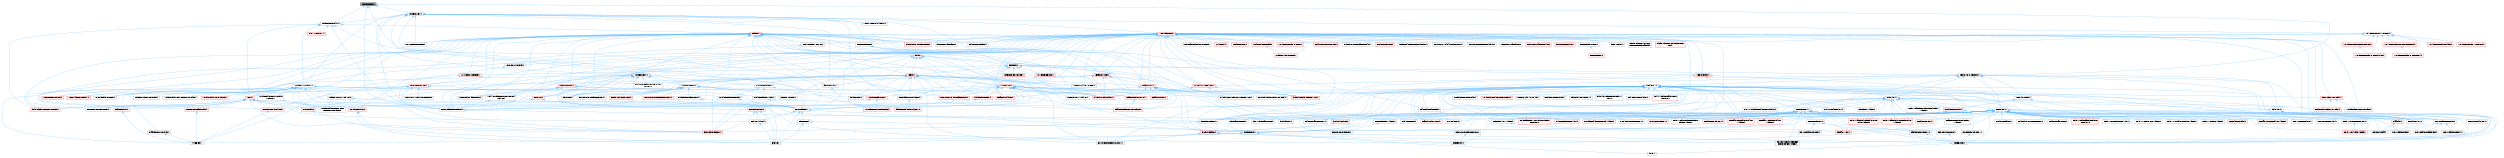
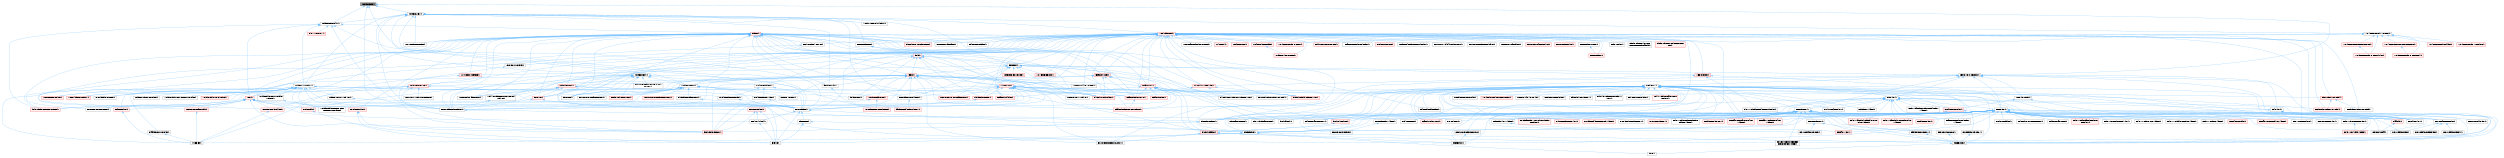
  digraph {
    node [color=grey40 fillcolor=white fontname=Helvetica fontsize=10 shape=box style=filled]
    edge [color=steelblue1 dir=back fontname=Helvetica fontsize=10 labelfontname=Helvetica labelfontsize=10 style=solid]
    n1 [color=gray40 fillcolor=grey60 fontcolor=black height=0.2 label="UObjectBase.h" width=0.4]
    n2 [height=0.2 label="CoreUObject.h" width=0.4]
    n3 [height=0.2 label="CoreUObjectSharedPCH.h" width=0.4]
    n4 [height=0.2 label="TableViewTypeTraits.h" width=0.4]
    n5 [height=0.2 label="UObjectArray.h" width=0.4]
    n6 [height=0.2 label="UObjectBaseUtility.h" width=0.4]
    n7 [height=0.2 label="Engine.h" width=0.4]
    n8 [height=0.2 label="EngineMinimal.h" width=0.4]
    n9 [height=0.2 label="SlateBasics.h" width=0.4]
    n10 [height=0.2 label="SlateCore.h" width=0.4]
    n11 [height=0.2 label="SlateSharedPCH.h" width=0.4]
    n12 [height=0.2 label="SlateExtras.h" width=0.4]
    n13 [height=0.2 label="CurveEditorTreeTraits.h" width=0.4]
    n14 [height=0.2 label="SComboBox.h" width=0.4]
    n15 [height=0.2 label="SListView.h" width=0.4]
    n16 [height=0.2 label="STileView.h" width=0.4]
    n17 [height=0.2 label="STreeView.h" width=0.4]
    n18 [height=0.2 label="STableRow.h" width=0.4]
    n19 [height=0.2 label="TreeViewTraits.h" width=0.4]
    n20 [height=0.2 label="AsyncPackageLoader.h" width=0.4]
    n21 [height=0.2 label="FastReferenceCollector.h" width=0.4]
    n22 [height=0.2 label="FieldPath.h" width=0.4]
    n23 [height=0.2 label="GCObjectInfo.h" width=0.4]
    n24 [height=0.2 label="UObjectIterator.h" width=0.4]
    n25 [height=0.2 label="MotionVectorSimulation.h" width=0.4]
    n26 [height=0.2 label="MovieSceneEntityManager.h" width=0.4]
    n27 [height=0.2 label="SparseDelegate.h" width=0.4]
    n28 [height=0.2 label="UObjectAnnotation.h" width=0.4]
    n29 [height=0.2 label="UObjectHash.h" width=0.4]
    n30 [color=red fillcolor="#FFF0F0" height=0.2 label="WeakObjectPtr.h" width=0.4]
    n31 [color=red fillcolor="#FFF0F0" height=0.2 label="Actor.h" width=0.4]
    n32 [color=red fillcolor="#FFF0F0" height=0.2 label="LightWeightInstanceManager.h" width=0.4]
    n33 [color=red fillcolor="#FFF0F0" height=0.2 label="Object.h" width=0.4]
    n34 [color=red fillcolor="#FFF0F0" height=0.2 label="RigVMASTProxy.h" width=0.4]
    n35 [height=0.2 label="Slate.h" width=0.4]
    n36 [height=0.2 label="UnrealEd.h" width=0.4]
    n37 [color=red fillcolor="#FFF0F0" height=0.2 label="EngineSharedPCH.h" width=0.4]
    n38 [height=0.2 label="SCurveEditorTree.h" width=0.4]
    n39 [height=0.2 label="SCurveEditorTreePin.h" width=0.4]
    n40 [height=0.2 label="SCurveEditorTreeSelect.h" width=0.4]
    n41 [color=red fillcolor="#FFF0F0" height=0.2 label="DataflowTransformOutliner\lWidget.h" width=0.4]
    n42 [color=red fillcolor="#FFF0F0" height=0.2 label="DataflowVerticesOutliner\lWidget.h" width=0.4]
    n43 [color=red fillcolor="#FFF0F0" height=0.2 label="LevelEditorPlayNetworkEmulation\lSettings.h" width=0.4]
    n44 [color=red fillcolor="#FFF0F0" height=0.2 label="SAudioOscilloscopePanelWidget.h" width=0.4]
    n45 [height=0.2 label="SBlueprintEditorSelected\lDebugObjectWidget.h" width=0.4]
    n46 [height=0.2 label="SCSVImportOptions.h" width=0.4]
    n47 [height=0.2 label="SEditableComboBox.h" width=0.4]
    n48 [height=0.2 label="SFilterConfiguratorRow.h" width=0.4]
    n49 [color=red fillcolor="#FFF0F0" height=0.2 label="SNameComboBox.h" width=0.4]
    n50 [height=0.2 label="SRigVMEditorSelectedDebug\lObjectWidget.h" width=0.4]
    n51 [color=red fillcolor="#FFF0F0" height=0.2 label="SRigVMGraphPinEditableName\lValueWidget.h" width=0.4]
    n52 [color=red fillcolor="#FFF0F0" height=0.2 label="SRigVMGraphPinNameListValue\lWidget.h" width=0.4]
    n53 [color=red fillcolor="#FFF0F0" height=0.2 label="STableTreeView.h" width=0.4]
    n54 [height=0.2 label="STextComboBox.h" width=0.4]
    n55 [height=0.2 label="STextComboPopup.h" width=0.4]
    n56 [height=0.2 label="SelectionViewWidget.h" width=0.4]
    n57 [color=red fillcolor="#FFF0F0" height=0.2 label="DataflowView.h" width=0.4]
    n58 [color=red fillcolor="#FFF0F0" height=0.2 label="IOutlinerExtension.h" width=0.4]
    n59 [height=0.2 label="ReferenceSectionSelection\lWidget.h" width=0.4]
    n60 [height=0.2 label="RigVMVariableDetailCustomization.h" width=0.4]
    n61 [height=0.2 label="SAnimAttributeView.h" width=0.4]
    n62 [height=0.2 label="SBlueprintDiff.h" width=0.4]
    n63 [height=0.2 label="SFilterableObjectList.h" width=0.4]
    n64 [height=0.2 label="SRigVMGraphFunctionLocalization\lWidget.h" width=0.4]
    n65 [height=0.2 label="SSkeletonWidget.h" width=0.4]
    n66 [height=0.2 label="SCommonTileView.h" width=0.4]
    n67 [height=0.2 label="SOutlinerView.h" width=0.4]
    n68 [height=0.2 label="BoneSelectionWidget.h" width=0.4]
    n69 [color=red fillcolor="#FFF0F0" height=0.2 label="DataflowFacesOutlinerWidget.h" width=0.4]
    n70 [color=red fillcolor="#FFF0F0" height=0.2 label="DiffUtils.h" width=0.4]
    n71 [height=0.2 label="DlgReferenceTree.h" width=0.4]
    n72 [color=red fillcolor="#FFF0F0" height=0.2 label="FindInBlueprints.h" width=0.4]
    n73 [height=0.2 label="SSCSEditor.h" width=0.4]
    n74 [height=0.2 label="FindInGraph.h" width=0.4]
    n75 [height=0.2 label="ISequencerTreeView.h" width=0.4]
    n76 [height=0.2 label="RigVMFindReferences.h" width=0.4]
    n77 [height=0.2 label="SAdvancedFilter.h" width=0.4]
    n78 [height=0.2 label="SBlueprintNamespaceEntry.h" width=0.4]
    n79 [height=0.2 label="SFilterConfigurator.h" width=0.4]
    n80 [color=red fillcolor="#FFF0F0" height=0.2 label="SGraphActionMenu.h" width=0.4]
    n81 [height=0.2 label="SKeySelector.h" width=0.4]
    n82 [color=red fillcolor="#FFF0F0" height=0.2 label="SKismetDebugTreeView.h" width=0.4]
    n83 [height=0.2 label="SNavigationToolTreeRow.h" width=0.4]
    n84 [color=red fillcolor="#FFF0F0" height=0.2 label="SRigVMBulkEditWidget.h" width=0.4]
    n85 [height=0.2 label="SRigVMChangesTreeView.h" width=0.4]
    n86 [color=red fillcolor="#FFF0F0" height=0.2 label="SRigVMEditorGraphExplorer\lTreeView.h" width=0.4]
    n87 [height=0.2 label="SRigVMExecutionStackView.h" width=0.4]
    n88 [height=0.2 label="SRigVMNodeLayoutWidget.h" width=0.4]
    n89 [height=0.2 label="SRigVMVariableMappingWidget.h" width=0.4]
    n90 [height=0.2 label="SRigVMVariantWidget.h" width=0.4]
    n91 [color=red fillcolor="#FFF0F0" height=0.2 label="STableTreeViewRow.h" width=0.4]
    n92 [color=red fillcolor="#FFF0F0" height=0.2 label="TreeFilterHandler.h" width=0.4]
    n93 [height=0.2 label="SFixupSelfContextDlg.h" width=0.4]
    n94 [height=0.2 label="OutlinerSpacer.h" width=0.4]
    n95 [height=0.2 label="SBoneMappingBase.h" width=0.4]
    n96 [height=0.2 label="IDetailDragDropHandler.h" width=0.4]
    n97 [color=red fillcolor="#FFF0F0" height=0.2 label="NavigationToolItemParameters.h" width=0.4]
    n98 [height=0.2 label="PropertyInfoViewStyle.h" width=0.4]
    n99 [height=0.2 label="SComponentClassCombo.h" width=0.4]
    n100 [height=0.2 label="SDeleteAssetsDialog.h" width=0.4]
    n101 [height=0.2 label="SGraphPinComboBox.h" width=0.4]
    n102 [height=0.2 label="SListViewSelectorDropdown\lMenu.h" width=0.4]
    n103 [height=0.2 label="SPrivateAssetsDialog.h" width=0.4]
    n104 [color=red height=0.2 label="SSkinWeightProfileImport\lOptions.h" width=0.4]
    n105 [height=0.2 label="SSuggestionTextBox.h" width=0.4]
    n106 [color=red fillcolor="#FFF0F0" height=0.2 label="BlueprintEditor.h" width=0.4]
    n107 [height=0.2 label="BPVariableDragDropAction.h" width=0.4]
    n108 [color=red fillcolor="#FFF0F0" height=0.2 label="GarbageCollectionHistory.h" width=0.4]
    n109 [color=red fillcolor="#FFF0F0" height=0.2 label="AnimClassInterface.h" width=0.4]
    n110 [height=0.2 label="BlueprintBoundEventNodeSpawner.h" width=0.4]
    n111 [color=red fillcolor="#FFF0F0" height=0.2 label="BlueprintFieldNodeSpawner.h" width=0.4]
    n112 [color=red fillcolor="#FFF0F0" height=0.2 label="Class.h" width=0.4]
    n113 [color=red fillcolor="#FFF0F0" height=0.2 label="SequencerKeyStructGenerator.h" width=0.4]
    n114 [color=red fillcolor="#FFF0F0" height=0.2 label="FieldPathProperty.h" width=0.4]
    n115 [height=0.2 label="PropertyProxyArchive.h" width=0.4]
    n116 [color=red fillcolor="#FFF0F0" height=0.2 label="MovieSceneEvent.h" width=0.4]
    n117 [color=red fillcolor="#FFF0F0" height=0.2 label="ObjectSaveOverride.h" width=0.4]
    n118 [color=red fillcolor="#FFF0F0" height=0.2 label="WeakFieldPtr.h" width=0.4]
    n119 [height=0.2 label="ClassTree.h" width=0.4]
    n120 [color=red fillcolor="#FFF0F0" height=0.2 label="MemberReference.h" width=0.4]
    n121 [height=0.2 label="ExportTextDragDropOp.h" width=0.4]
    n122 [height=0.2 label="ComponentInterfaceIterator.h" width=0.4]
    n123 [color=red fillcolor="#FFF0F0" height=0.2 label="ComponentReregisterContext.h" width=0.4]
    n124 [height=0.2 label="FieldIterator.h" width=0.4]
    n125 [height=0.2 label="FindObjectReferencers.h" width=0.4]
    n126 [height=0.2 label="PropertyIterator.h" width=0.4]
    n127 [color=red fillcolor="#FFF0F0" height=0.2 label="StaticMeshResources.h" width=0.4]
    n128 [color=red fillcolor="#FFF0F0" height=0.2 label="BuiltInComponentTypes.h" width=0.4]
    n129 [color=red fillcolor="#FFF0F0" height=0.2 label="MovieSceneComponentAccessors.h" width=0.4]
    n130 [color=red fillcolor="#FFF0F0" height=0.2 label="MovieSceneEntitySystemTask.h" width=0.4]
    n131 [color=red fillcolor="#FFF0F0" height=0.2 label="MovieSceneEntityBuilder.h" width=0.4]
    n132 [color=red fillcolor="#FFF0F0" height=0.2 label="MovieSceneEntityMutations.h" width=0.4]
    n133 [color=red fillcolor="#FFF0F0" height=0.2 label="MovieSceneEntitySystem.h" width=0.4]
    n134 [color=red fillcolor="#FFF0F0" height=0.2 label="MovieSceneEntitySystemLinker.h" width=0.4]
    n135 [color=red fillcolor="#FFF0F0" height=0.2 label="MovieSceneSequenceInstance.h" width=0.4]
    n136 [color=red fillcolor="#FFF0F0" height=0.2 label="UnrealType.h" width=0.4]
    n137 [color=red fillcolor="#FFF0F0" height=0.2 label="Field.h" width=0.4]
    n138 [color=red fillcolor="#FFF0F0" height=0.2 label="EditorEngine.h" width=0.4]
    n139 [height=0.2 label="WorldPartitionDataLayerTo\lAssetCommandLet.h" width=0.4]
    n140 [color=red fillcolor="#FFF0F0" height=0.2 label="ActorDescContainer.h" width=0.4]
    n141 [height=0.2 label="DiffFilesCommandlet.h" width=0.4]
    n142 [height=0.2 label="DuplicatedDataReader.h" width=0.4]
    n143 [height=0.2 label="DuplicatedDataWriter.h" width=0.4]
    n144 [color=red fillcolor="#FFF0F0" height=0.2 label="LevelStreaming.h" width=0.4]
    n145 [color=red fillcolor="#FFF0F0" height=0.2 label="MapBuildDataRegistry.h" width=0.4]
    n146 [height=0.2 label="ObjectMemoryAnalyzer.h" width=0.4]
    n147 [height=0.2 label="OverridableManager.h" width=0.4]
    n148 [height=0.2 label="UObjectArchetypeHelper.h" width=0.4]
    n149 [height=0.2 label="WorldPartitionCommandlet\lHelpers.h" width=0.4]
    n150 [height=0.2 label="WorldPartitionConvertCommandlet.h" width=0.4]
    n151 [color=red fillcolor="#FFF0F0" height=0.2 label="WorldPartitionLevelHelper.h" width=0.4]
    n152 [color=red fillcolor="#FFF0F0" height=0.2 label="SoftObjectPath.h" width=0.4]
    n153 [color=red fillcolor="#FFF0F0" height=0.2 label="ComponentEditorUtils.h" width=0.4]
    n154 [color=red fillcolor="#FFF0F0" height=0.2 label="EngineUtils.h" width=0.4]
    n155 [color=red fillcolor="#FFF0F0" height=0.2 label="K2Node_BaseMCDelegate.h" width=0.4]
    n156 [height=0.2 label="AssetRegistryGenerator.h" width=0.4]
    n157 [height=0.2 label="ComponentEditorContextMenu\lContex.h" width=0.4]
    n158 [height=0.2 label="DuplicatedObject.h" width=0.4]
    n159 [height=0.2 label="AssetCompilingManager.h" width=0.4]
    n160 [color=red fillcolor="#FFF0F0" height=0.2 label="BlueprintActionFilter.h" width=0.4]
    n161 [color=red fillcolor="#FFF0F0" height=0.2 label="CoreNet.h" width=0.4]
    n162 [color=red fillcolor="#FFF0F0" height=0.2 label="EdGraphPin.h" width=0.4]
    n163 [color=red fillcolor="#FFF0F0" height=0.2 label="EdGraphSchema_K2.h" width=0.4]
    n164 [color=red fillcolor="#FFF0F0" height=0.2 label="EdGraphSchema_K2_Actions.h" width=0.4]
    n165 [color=red fillcolor="#FFF0F0" height=0.2 label="EngineBaseTypes.h" width=0.4]
    n166 [color=red fillcolor="#FFF0F0" height=0.2 label="EdGraphToken.h" width=0.4]
    n167 [color=red fillcolor="#FFF0F0" height=0.2 label="EdGraphUtilities.h" width=0.4]
    n168 [color=red fillcolor="#FFF0F0" height=0.2 label="ComponentVisualizer.h" width=0.4]
    n169 [height=0.2 label="ArchiveUObjectFromStructured\lArchive.h" width=0.4]
    n170 [color=red fillcolor="#FFF0F0" height=0.2 label="BezierChannelCurveModel.h" width=0.4]
    n171 [color=red fillcolor="#FFF0F0" height=0.2 label="ChannelCurveModel.h" width=0.4]
    n172 [height=0.2 label="ConstraintChannelCurveModel.h" width=0.4]
-   n173 [height=0.2 label="WorldPartitionCommandlet.h" width=0.4]
+   n173 [height=0.2 label="BoolChannelCurveModel.h" width=0.4]
    n174 [color=red fillcolor="#FFF0F0" height=0.2 label="BlueprintNodeBinder.h" width=0.4]
    n175 [color=red fillcolor="#FFF0F0" height=0.2 label="BlueprintAsyncActionBase.h" width=0.4]
    n176 [height=0.2 label="ContentBundleEditor.h" width=0.4]
    n177 [height=0.2 label="CookOnTheFlyServer.h" width=0.4]
    n178 [color=red fillcolor="#FFF0F0" height=0.2 label="EdGraphNode.h" width=0.4]
    n179 [height=0.2 label="EditorActorFolders.h" width=0.4]
    n180 [height=0.2 label="ActorDeferredScriptManager.h" width=0.4]
    n181 [color=red fillcolor="#FFF0F0" height=0.2 label="AnimBank.h" width=0.4]
    n182 [color=red fillcolor="#FFF0F0" height=0.2 label="AttributeTypes.h" width=0.4]
    n183 [color=red fillcolor="#FFF0F0" height=0.2 label="AudioDeviceHandle.h" width=0.4]
    n184 [color=red fillcolor="#FFF0F0" height=0.2 label="AudioDeviceManager.h" width=0.4]
-   n185 [height=0.2 label="BlueprintManagedListDetails.h" width=0.4]
+   n185 [height=0.2 label="ReferenceSectionSelection.h" width=0.4]
    n186 [color=red fillcolor="#FFF0F0" height=0.2 label="BoneContainer.h" width=0.4]
    n187 [color=red fillcolor="#FFF0F0" height=0.2 label="BrainComponent.h" width=0.4]
    n188 [height=0.2 label="CacheCollectionCustomization.h" width=0.4]
    n189 [height=0.2 label="CommonUIVisibilitySubsystem.h" width=0.4]
    n190 [height=0.2 label="ComponentDelegateBinding.h" width=0.4]
    n191 [height=0.2 label="ContentBundleClient.h" width=0.4]
    n192 [color=red fillcolor="#FFF0F0" height=0.2 label="ContentBundleContainer.h" width=0.4]
    n193 [color=red fillcolor="#FFF0F0" height=0.2 label="ContentStreaming.h" width=0.4]
    n194 [height=0.2 label="CookCommandlet.h" width=0.4]
    n195 [color=red fillcolor="#FFF0F0" height=0.2 label="DataRegistry.h" width=0.4]
    n196 [height=0.2 label="DataRegistryTypes.h" width=0.4]
    n197 [height=0.2 label="DelayAction.h" width=0.4]
    n198 [height=0.2 label="DisplayClusterViewport\l_CameraDepthOfField.h" width=0.4]
    n199 [color=red fillcolor="#FFF0F0" height=0.2 label="DisplayClusterWeakStageActor\lPtr.h" width=0.4]
    n200 [height=0.2 label="CommonUIActionRouterBase.h" width=0.4]
    n1 -> n2
    n1 -> n3
    n1 -> n4
    n1 -> n5
    n1 -> n6
    n2 -> n7
    n2 -> n8
    n2 -> n9
    n2 -> n10
    n3 -> n11
    n4 -> n9
    n4 -> n11
    n4 -> n12
    n4 -> n13
    n4 -> n14
    n4 -> n15
    n4 -> n16
    n4 -> n17
    n4 -> n18
    n4 -> n19
    n5 -> n2
    n5 -> n3
    n5 -> n6
    n5 -> n20
    n5 -> n21
    n5 -> n22
    n5 -> n23
    n5 -> n24
    n5 -> n25
    n5 -> n26
    n5 -> n27
    n5 -> n28
    n5 -> n29
    n5 -> n30
    n6 -> n2
    n6 -> n3
    n6 -> n28
    n6 -> n31
    n6 -> n32
    n6 -> n33
    n6 -> n34
    n8 -> n7
    n9 -> n7
    n9 -> n12
    n9 -> n35
    n9 -> n36
    n10 -> n7
    n10 -> n9
    n11 -> n37
    n12 -> n35
    n13 -> n38
    n13 -> n39
    n13 -> n40
    n14 -> n9
    n14 -> n11
    n14 -> n12
    n14 -> n41
    n14 -> n42
    n14 -> n43
    n14 -> n44
    n14 -> n45
    n14 -> n46
    n14 -> n47
    n14 -> n48
    n14 -> n49
    n14 -> n50
    n14 -> n51
    n14 -> n52
    n14 -> n53
    n14 -> n54
    n14 -> n55
    n14 -> n56
    n15 -> n9
    n15 -> n11
    n15 -> n12
    n15 -> n14
    n15 -> n16
    n15 -> n17
    n15 -> n51
    n15 -> n52
    n15 -> n57
    n15 -> n58
    n15 -> n59
    n15 -> n60
    n15 -> n61
    n15 -> n62
    n15 -> n63
    n15 -> n64
    n15 -> n65
    n16 -> n9
    n16 -> n12
    n16 -> n66
    n17 -> n9
    n17 -> n11
    n17 -> n12
    n17 -> n13
    n17 -> n38
    n17 -> n41
    n17 -> n42
    n17 -> n53
    n17 -> n59
    n17 -> n62
    n17 -> n67
    n17 -> n68
    n17 -> n69
    n17 -> n70
    n17 -> n71
    n17 -> n72
    n17 -> n73
    n17 -> n74
    n17 -> n75
    n17 -> n76
    n17 -> n77
    n17 -> n78
    n17 -> n79
    n17 -> n80
    n17 -> n81
    n17 -> n82
    n17 -> n83
    n17 -> n84
    n17 -> n85
    n17 -> n86
    n17 -> n87
    n17 -> n88
    n17 -> n89
    n17 -> n90
    n17 -> n91
    n17 -> n92
    n18 -> n9
    n18 -> n11
    n18 -> n12
    n18 -> n13
    n18 -> n14
    n18 -> n15
    n18 -> n17
    n18 -> n41
    n18 -> n42
    n18 -> n48
    n18 -> n56
    n18 -> n58
    n18 -> n59
    n18 -> n61
    n18 -> n62
    n18 -> n63
    n18 -> n65
    n18 -> n67
    n18 -> n68
    n18 -> n71
    n18 -> n72
    n18 -> n73
    n18 -> n74
    n18 -> n80
    n18 -> n81
    n18 -> n82
    n18 -> n83
    n18 -> n91
    n18 -> n93
    n18 -> n94
    n18 -> n95
    n18 -> n96
    n18 -> n97
    n18 -> n98
    n18 -> n99
    n18 -> n100
    n18 -> n101
    n18 -> n102
    n18 -> n103
    n18 -> n104
    n18 -> n105
    n19 -> n58
    n19 -> n67
    n21 -> n108
    n22 -> n4
    n22 -> n21
    n22 -> n109
    n22 -> n110
    n22 -> n111
    n22 -> n112
    n22 -> n113
    n22 -> n114
    n22 -> n115
    n22 -> n116
    n22 -> n117
    n22 -> n118
    n23 -> n108
    n24 -> n2
    n24 -> n3
    n24 -> n119
    n24 -> n120
    n24 -> n121
    n24 -> n122
    n24 -> n123
    n24 -> n124
    n24 -> n125
    n24 -> n126
    n24 -> n127
    n26 -> n128
    n26 -> n129
    n26 -> n130
    n26 -> n131
    n26 -> n132
    n26 -> n133
    n26 -> n134
    n26 -> n135
    n27 -> n136
    n27 -> n137
    n28 -> n2
    n28 -> n3
    n28 -> n138
    n28 -> n139
    n28 -> n140
    n28 -> n141
    n28 -> n142
    n28 -> n143
    n28 -> n144
    n28 -> n145
    n28 -> n146
    n28 -> n147
    n28 -> n148
    n28 -> n149
    n28 -> n150
    n28 -> n151
    n29 -> n3
    n29 -> n24
    n29 -> n119
    n29 -> n122
    n29 -> n127
    n29 -> n152
    n29 -> n153
    n29 -> n154
    n29 -> n155
    n29 -> n156
    n29 -> n157
    n29 -> n158
    n30 -> n2
    n30 -> n3
    n30 -> n22
    n30 -> n27
    n30 -> n45
    n30 -> n46
    n30 -> n73
    n30 -> n106
    n30 -> n107
    n30 -> n116
    n30 -> n118
    n30 -> n136
    n30 -> n137
    n30 -> n158
    n30 -> n159
    n30 -> n160
    n30 -> n161
    n30 -> n162
    n30 -> n163
    n30 -> n164
    n30 -> n165
    n30 -> n166
    n30 -> n167
    n30 -> n168
    n30 -> n169
    n30 -> n170
    n30 -> n171
    n30 -> n172
    n30 -> n173
    n30 -> n174
    n30 -> n175
    n30 -> n176
    n30 -> n177
    n30 -> n178
    n30 -> n179
    n30 -> n180
    n30 -> n181
    n30 -> n182
    n30 -> n183
    n30 -> n184
    n30 -> n185
    n30 -> n186
    n30 -> n187
    n30 -> n188
    n30 -> n189
    n30 -> n190
    n30 -> n191
    n30 -> n192
    n30 -> n193
    n30 -> n194
    n30 -> n195
    n30 -> n196
    n30 -> n197
    n30 -> n198
    n30 -> n199
    n31 -> n8
    n31 -> n32
    n31 -> n37
    n31 -> n71
    n31 -> n73
    n31 -> n121
    n31 -> n138
    n31 -> n153
    n31 -> n154
    n31 -> n168
    n33 -> n2
    n33 -> n3
    n33 -> n20
    n33 -> n23
    n33 -> n24
    n33 -> n27
    n33 -> n31
    n33 -> n32
    n33 -> n63
    n33 -> n109
    n33 -> n110
    n33 -> n112
    n33 -> n113
    n33 -> n115
    n33 -> n119
    n33 -> n121
    n33 -> n128
    n33 -> n133
    n33 -> n136
    n33 -> n137
    n33 -> n140
    n33 -> n144
    n33 -> n145
    n33 -> n147
    n33 -> n152
    n33 -> n156
    n33 -> n160
    n33 -> n161
    n33 -> n162
    n33 -> n163
    n33 -> n164
    n33 -> n165
    n33 -> n174
    n33 -> n175
    n33 -> n176
    n33 -> n177
    n33 -> n178
    n33 -> n179
    n47 -> n12
    n54 -> n12
    n54 -> n93
    n55 -> n12
    n56 -> n57
    n58 -> n67
    n58 -> n94
    n68 -> n95
    n70 -> n62
    n72 -> n106
    n85 -> n84
    n99 -> n73
    n105 -> n12
    n106 -> n45
    n106 -> n73
    n106 -> n107
    n109 -> n37
    n112 -> n2
    n112 -> n3
    n112 -> n21
    n112 -> n23
    n112 -> n24
    n112 -> n107
    n112 -> n111
    n112 -> n113
    n112 -> n119
    n112 -> n120
    n112 -> n136
    n112 -> n152
    n112 -> n159
    n112 -> n160
    n112 -> n161
    n112 -> n162
    n112 -> n163
    n112 -> n164
    n112 -> n165
    n114 -> n2
    n118 -> n60
    n118 -> n70
    n118 -> n174
    n120 -> n37
    n120 -> n155
    n125 -> n2
    n129 -> n130
    n135 -> n134
    n136 -> n2
    n136 -> n3
    n136 -> n21
    n136 -> n70
    n136 -> n107
    n136 -> n110
    n136 -> n113
    n136 -> n114
    n136 -> n115
    n136 -> n120
    n136 -> n124
    n136 -> n155
    n136 -> n160
    n136 -> n164
    n136 -> n168
    n136 -> n170
    n136 -> n171
    n136 -> n172
    n137 -> n22
    n137 -> n111
    n137 -> n112
    n137 -> n114
    n137 -> n124
    n137 -> n126
    n137 -> n136
    n137 -> n160
    n137 -> n161
    n138 -> n36
    n141 -> n36
    n142 -> n2
    n143 -> n2
    n144 -> n7
    n144 -> n37
    n146 -> n2
    n149 -> n139
    n152 -> n106
    n152 -> n139
    n152 -> n156
    n152 -> n161
    n152 -> n163
    n152 -> n169
    n153 -> n36
    n154 -> n7
    n158 -> n2
    n158 -> n142
    n158 -> n143
    n161 -> n2
    n161 -> n3
    n162 -> n37
    n162 -> n72
    n162 -> n74
    n162 -> n76
    n162 -> n106
    n162 -> n163
    n162 -> n164
    n162 -> n166
    n162 -> n167
    n163 -> n164
    n165 -> n7
    n165 -> n31
    n165 -> n32
    n165 -> n37
    n165 -> n168
    n165 -> n200
    n168 -> n36
    n169 -> n3
    n171 -> n170
    n171 -> n173
    n174 -> n110
    n174 -> n111
    n174 -> n160
    n177 -> n36
    n178 -> n37
    n178 -> n106
    n178 -> n160
    n178 -> n162
    n178 -> n163
    n178 -> n167
    n183 -> n184
    n186 -> n7
    n186 -> n8
    n186 -> n37
    n194 -> n36
    n196 -> n195
  }
